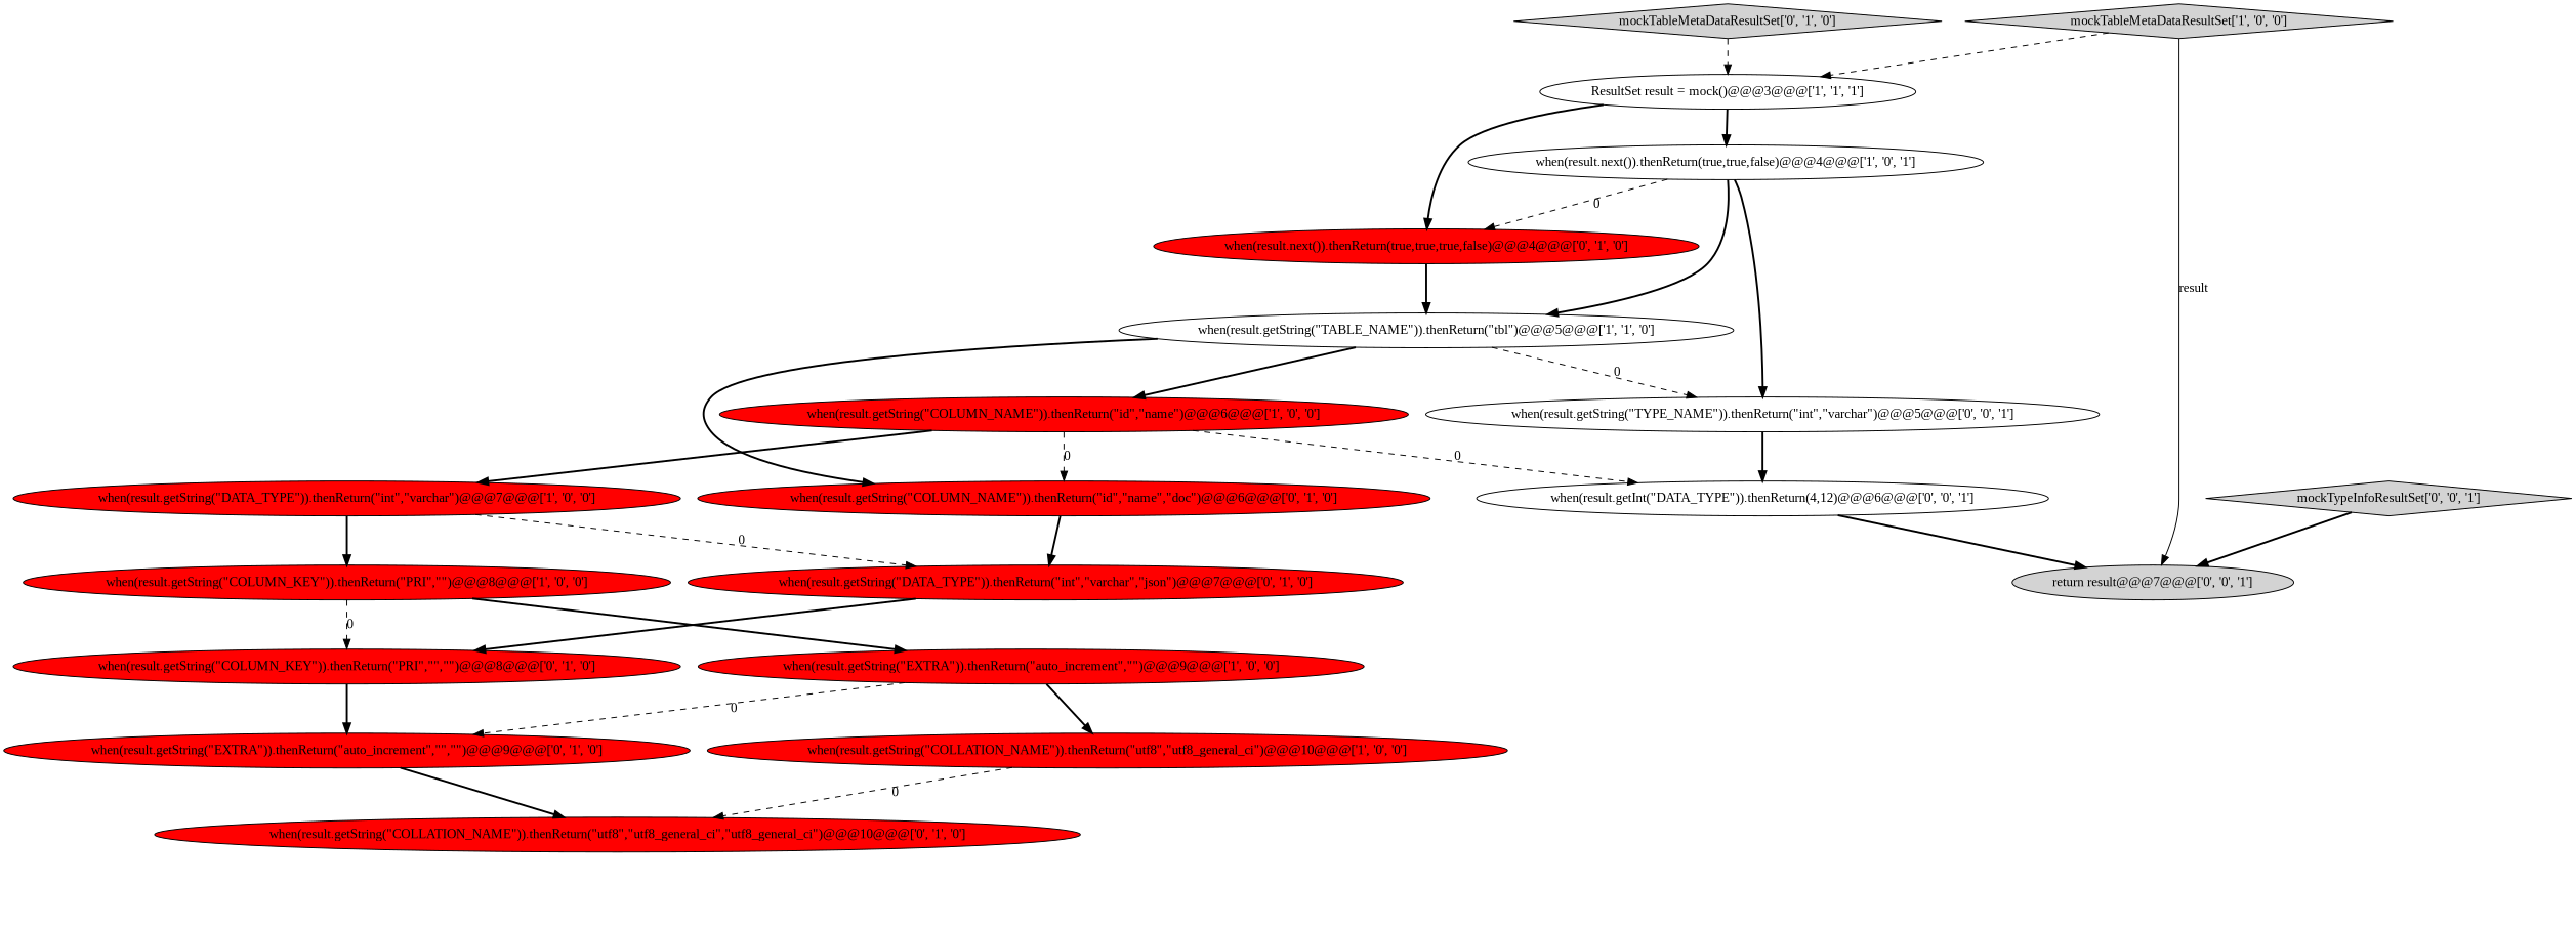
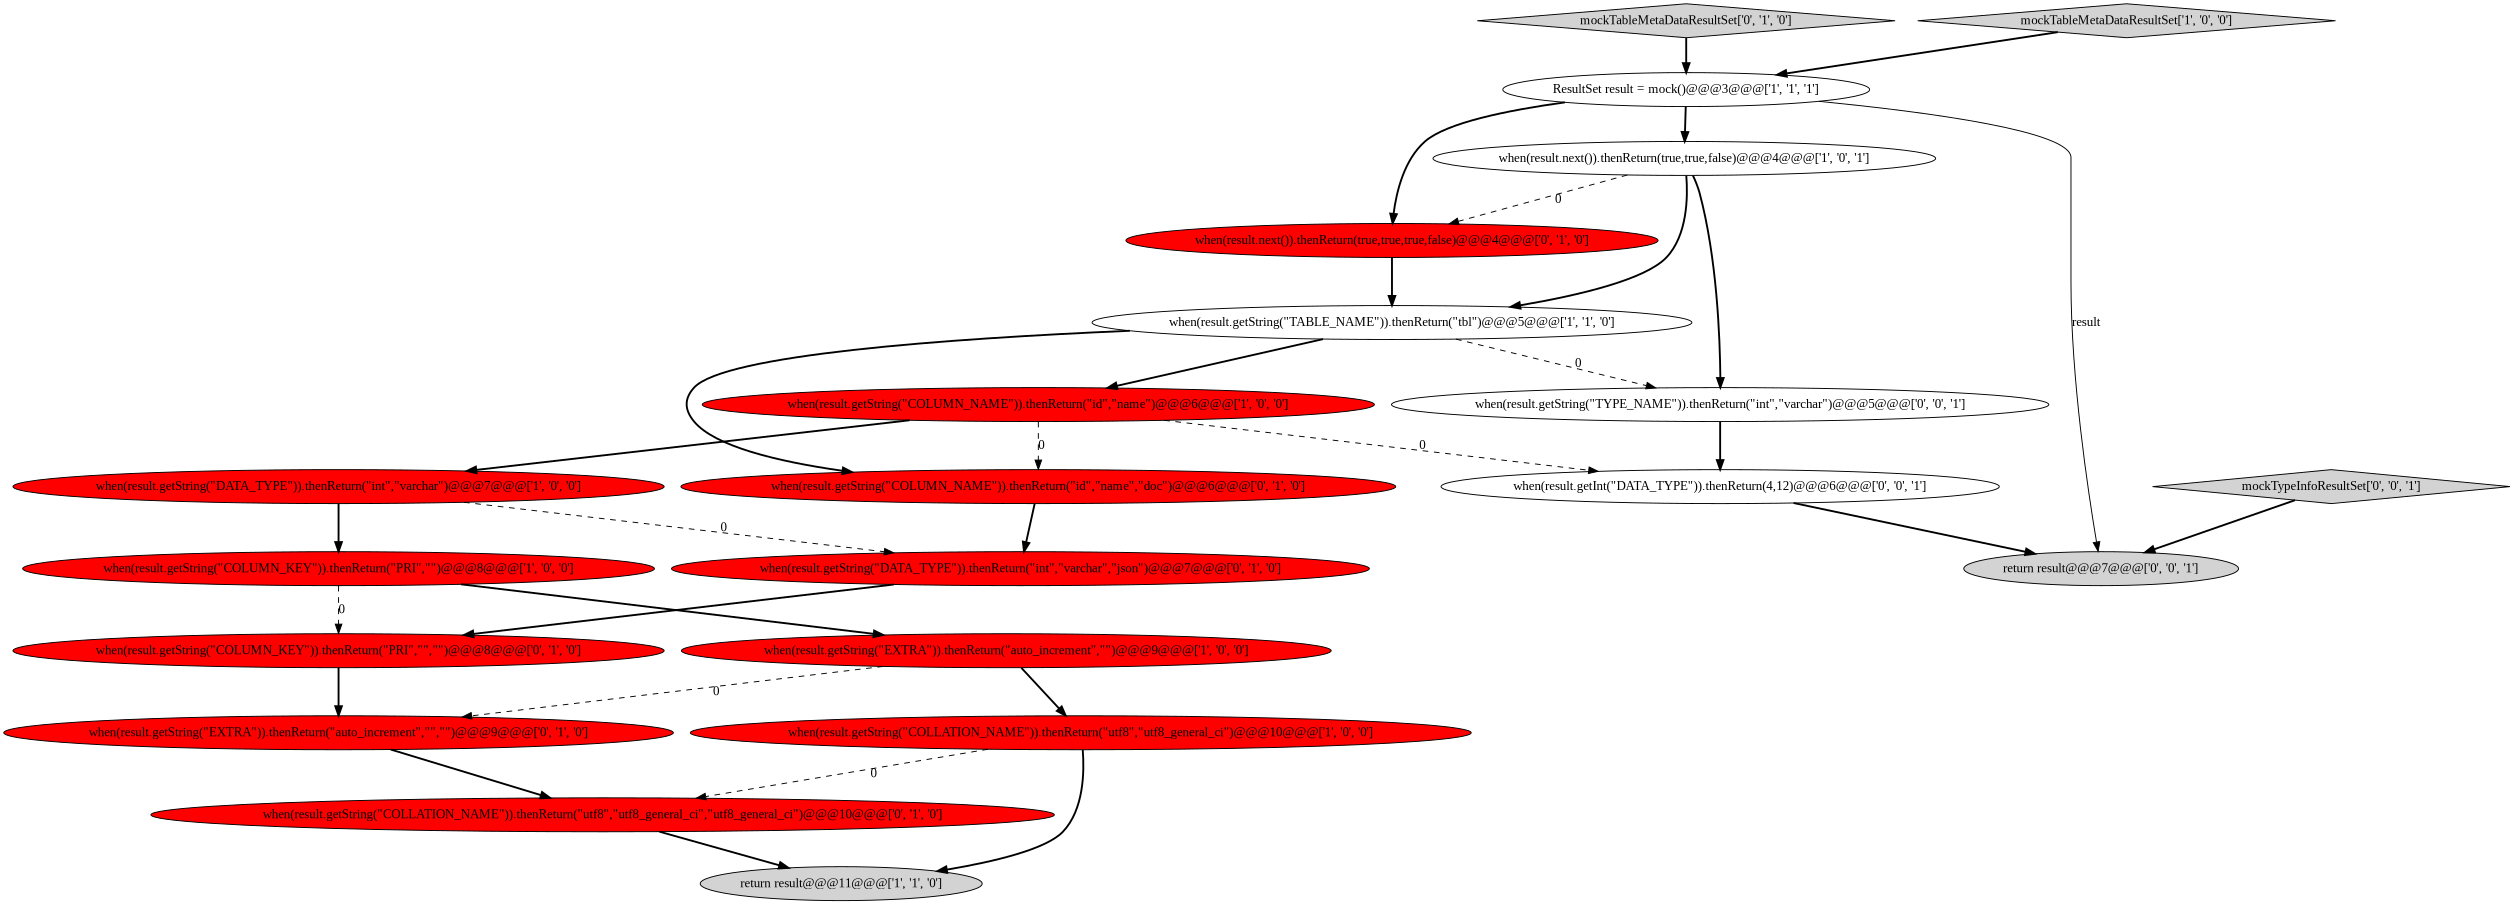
  digraph {
    fontname="Liberation Serif"
    node [fillcolor=red fontname="Liberation Serif" shape=ellipse style=filled]
    edge [fontname="Liberation Serif" style=bold]
    n1 [label="when(result.getString(\"EXTRA\")).thenReturn(\"auto_increment\",\"\")@@@9@@@['1', '0', '0']"]
    n2 [label="when(result.getString(\"EXTRA\")).thenReturn(\"auto_increment\",\"\",\"\")@@@9@@@['0', '1', '0']"]
    n3 [label="when(result.getString(\"COLLATION_NAME\")).thenReturn(\"utf8\",\"utf8_general_ci\")@@@10@@@['1', '0', '0']"]
    n4 [label="when(result.getString(\"COLLATION_NAME\")).thenReturn(\"utf8\",\"utf8_general_ci\",\"utf8_general_ci\")@@@10@@@['0', '1', '0']"]
+   n5 [fillcolor=lightgray label="return result@@@11@@@['1', '1', '0']"]
    n6 [fillcolor=lightgray label="return result@@@7@@@['0', '0', '1']"]
    n7 [fillcolor=white label="when(result.getInt(\"DATA_TYPE\")).thenReturn(4,12)@@@6@@@['0', '0', '1']"]
    n8 [fillcolor=white label="when(result.getString(\"TYPE_NAME\")).thenReturn(\"int\",\"varchar\")@@@5@@@['0', '0', '1']"]
    n9 [label="when(result.getString(\"COLUMN_NAME\")).thenReturn(\"id\",\"name\",\"doc\")@@@6@@@['0', '1', '0']"]
    n10 [label="when(result.getString(\"DATA_TYPE\")).thenReturn(\"int\",\"varchar\",\"json\")@@@7@@@['0', '1', '0']"]
    n11 [label="when(result.getString(\"COLUMN_KEY\")).thenReturn(\"PRI\",\"\",\"\")@@@8@@@['0', '1', '0']"]
    n12 [fillcolor=lightgray label="mockTypeInfoResultSet['0', '0', '1']" shape=diamond]
    n13 [fillcolor=white label="ResultSet result = mock()@@@3@@@['1', '1', '1']"]
    n14 [label="when(result.next()).thenReturn(true,true,true,false)@@@4@@@['0', '1', '0']"]
    n15 [fillcolor=white label="when(result.next()).thenReturn(true,true,false)@@@4@@@['1', '0', '1']"]
    n16 [fillcolor=white label="when(result.getString(\"TABLE_NAME\")).thenReturn(\"tbl\")@@@5@@@['1', '1', '0']"]
    n17 [label="when(result.getString(\"COLUMN_NAME\")).thenReturn(\"id\",\"name\")@@@6@@@['1', '0', '0']"]
    n18 [label="when(result.getString(\"DATA_TYPE\")).thenReturn(\"int\",\"varchar\")@@@7@@@['1', '0', '0']"]
    n19 [fillcolor=lightgray label="mockTableMetaDataResultSet['1', '0', '0']" shape=diamond]
    n20 [label="when(result.getString(\"COLUMN_KEY\")).thenReturn(\"PRI\",\"\")@@@8@@@['1', '0', '0']"]
    n21 [fillcolor=lightgray label="mockTableMetaDataResultSet['0', '1', '0']" shape=diamond]
    n1 -> n2 [label=0 style=dashed]
    n1 -> n3
    n2 -> n4
    n3 -> n4 [label=0 style=dashed]
+   n3 -> n5
+   n4 -> n5
    n7 -> n6
    n8 -> n7
    n9 -> n10
    n10 -> n11
    n11 -> n2
    n12 -> n6
-   n19 -> n6 [label=result style=solid]
+   n13 -> n6 [label=result style=solid]
    n13 -> n14
    n13 -> n15
    n14 -> n16
    n15 -> n8
    n15 -> n14 [label=0 style=dashed]
    n15 -> n16
    n16 -> n8 [label=0 style=dashed]
    n16 -> n9
    n16 -> n17
    n17 -> n7 [label=0 style=dashed]
    n17 -> n9 [label=0 style=dashed]
    n17 -> n18
    n18 -> n10 [label=0 style=dashed]
    n18 -> n20
-   n19 -> n13 [style=dashed]
+   n19 -> n13
    n20 -> n1
    n20 -> n11 [label=0 style=dashed]
-   n21 -> n13 [style=dashed]
+   n21 -> n13
  }
